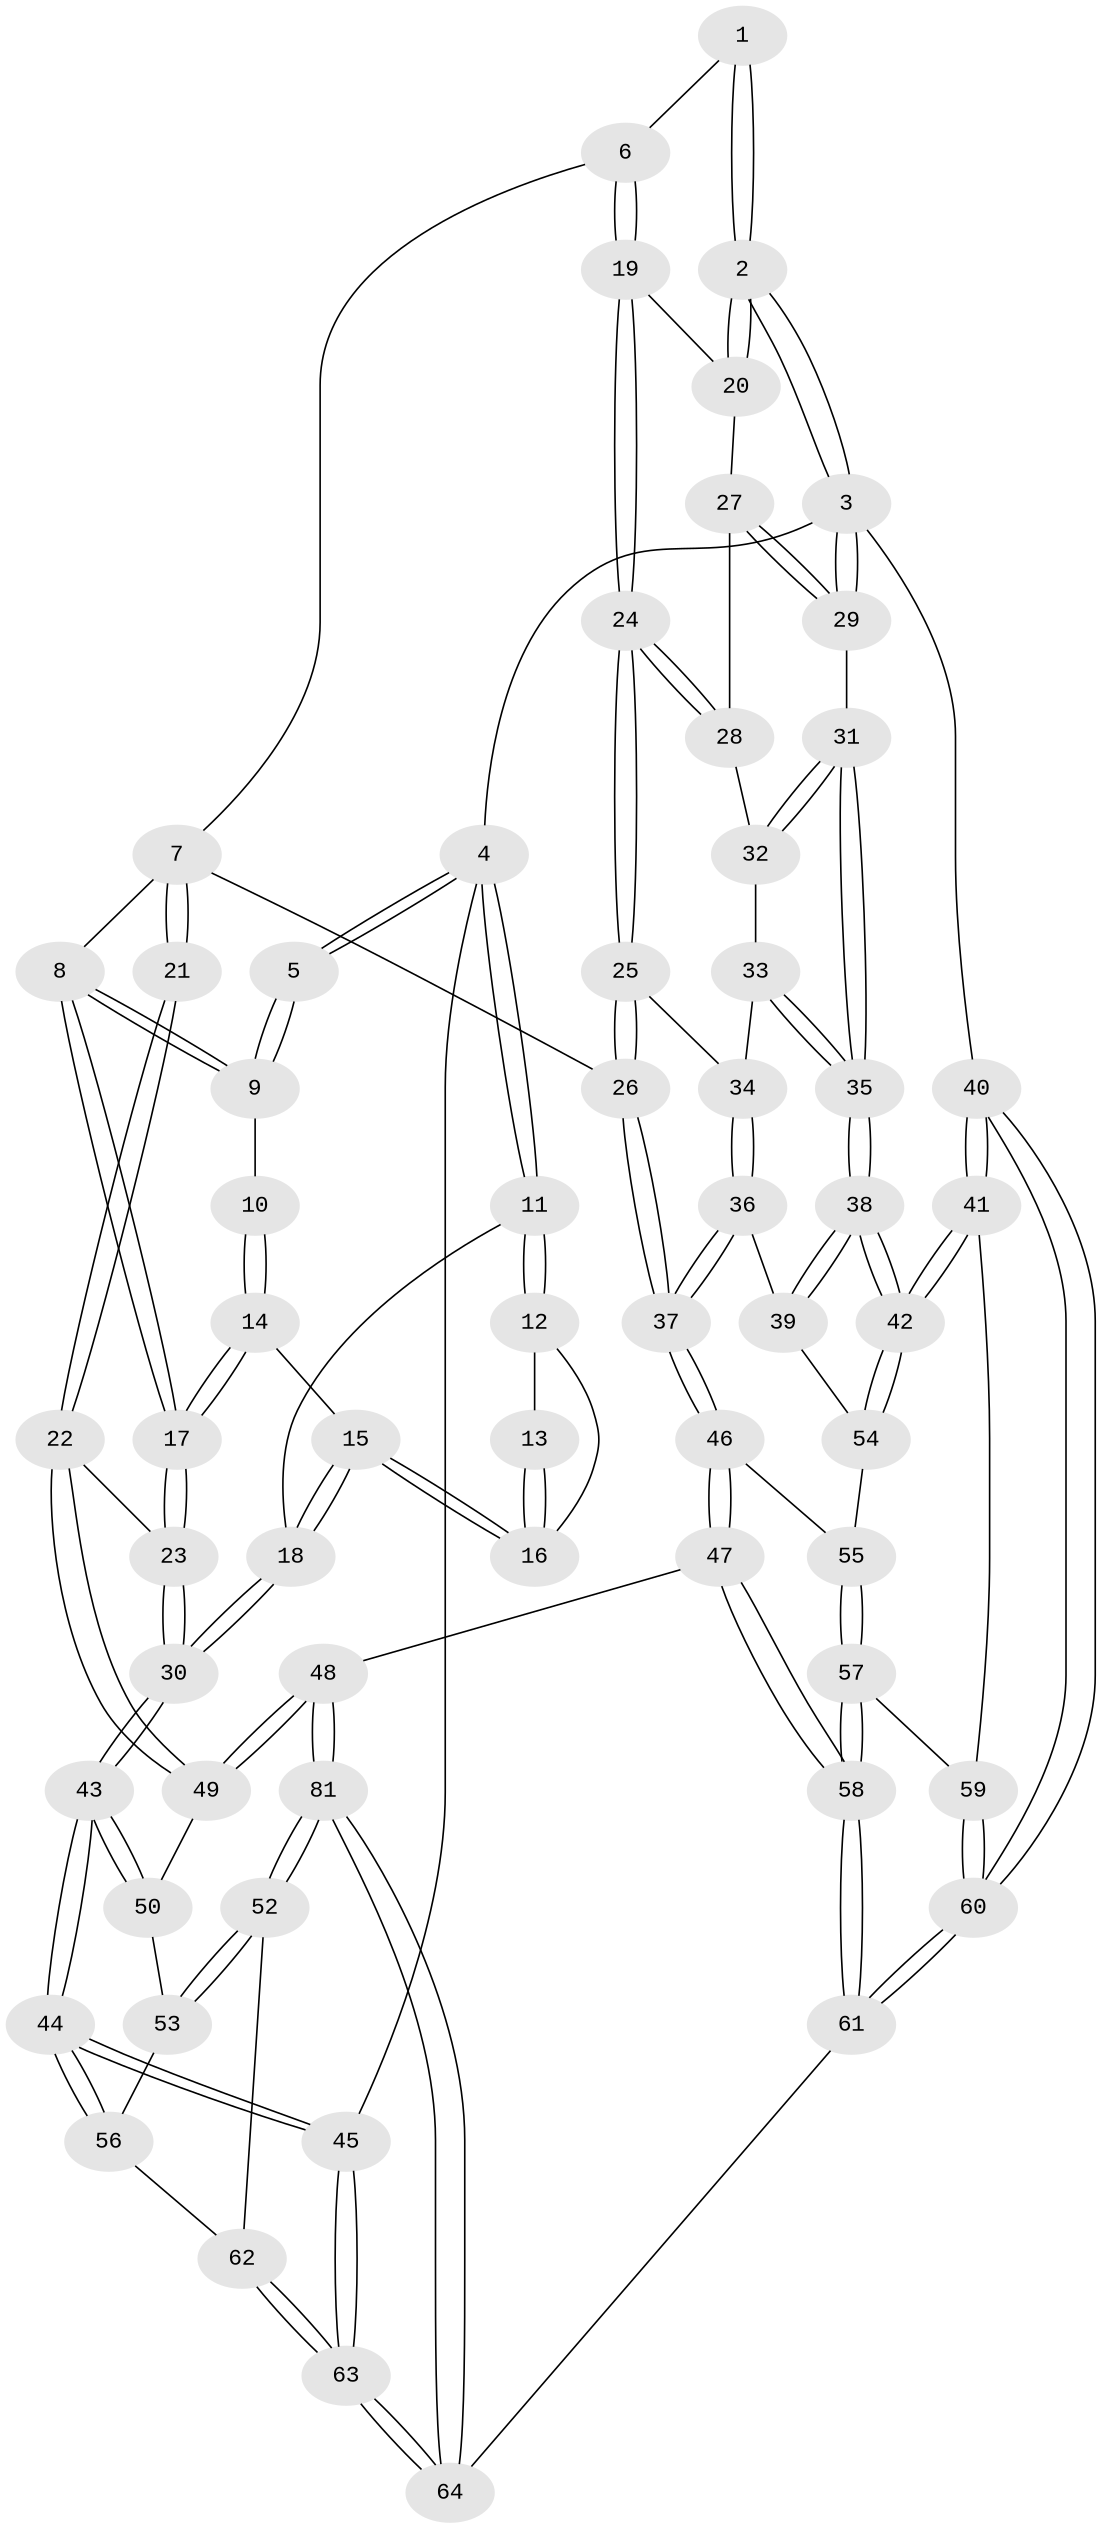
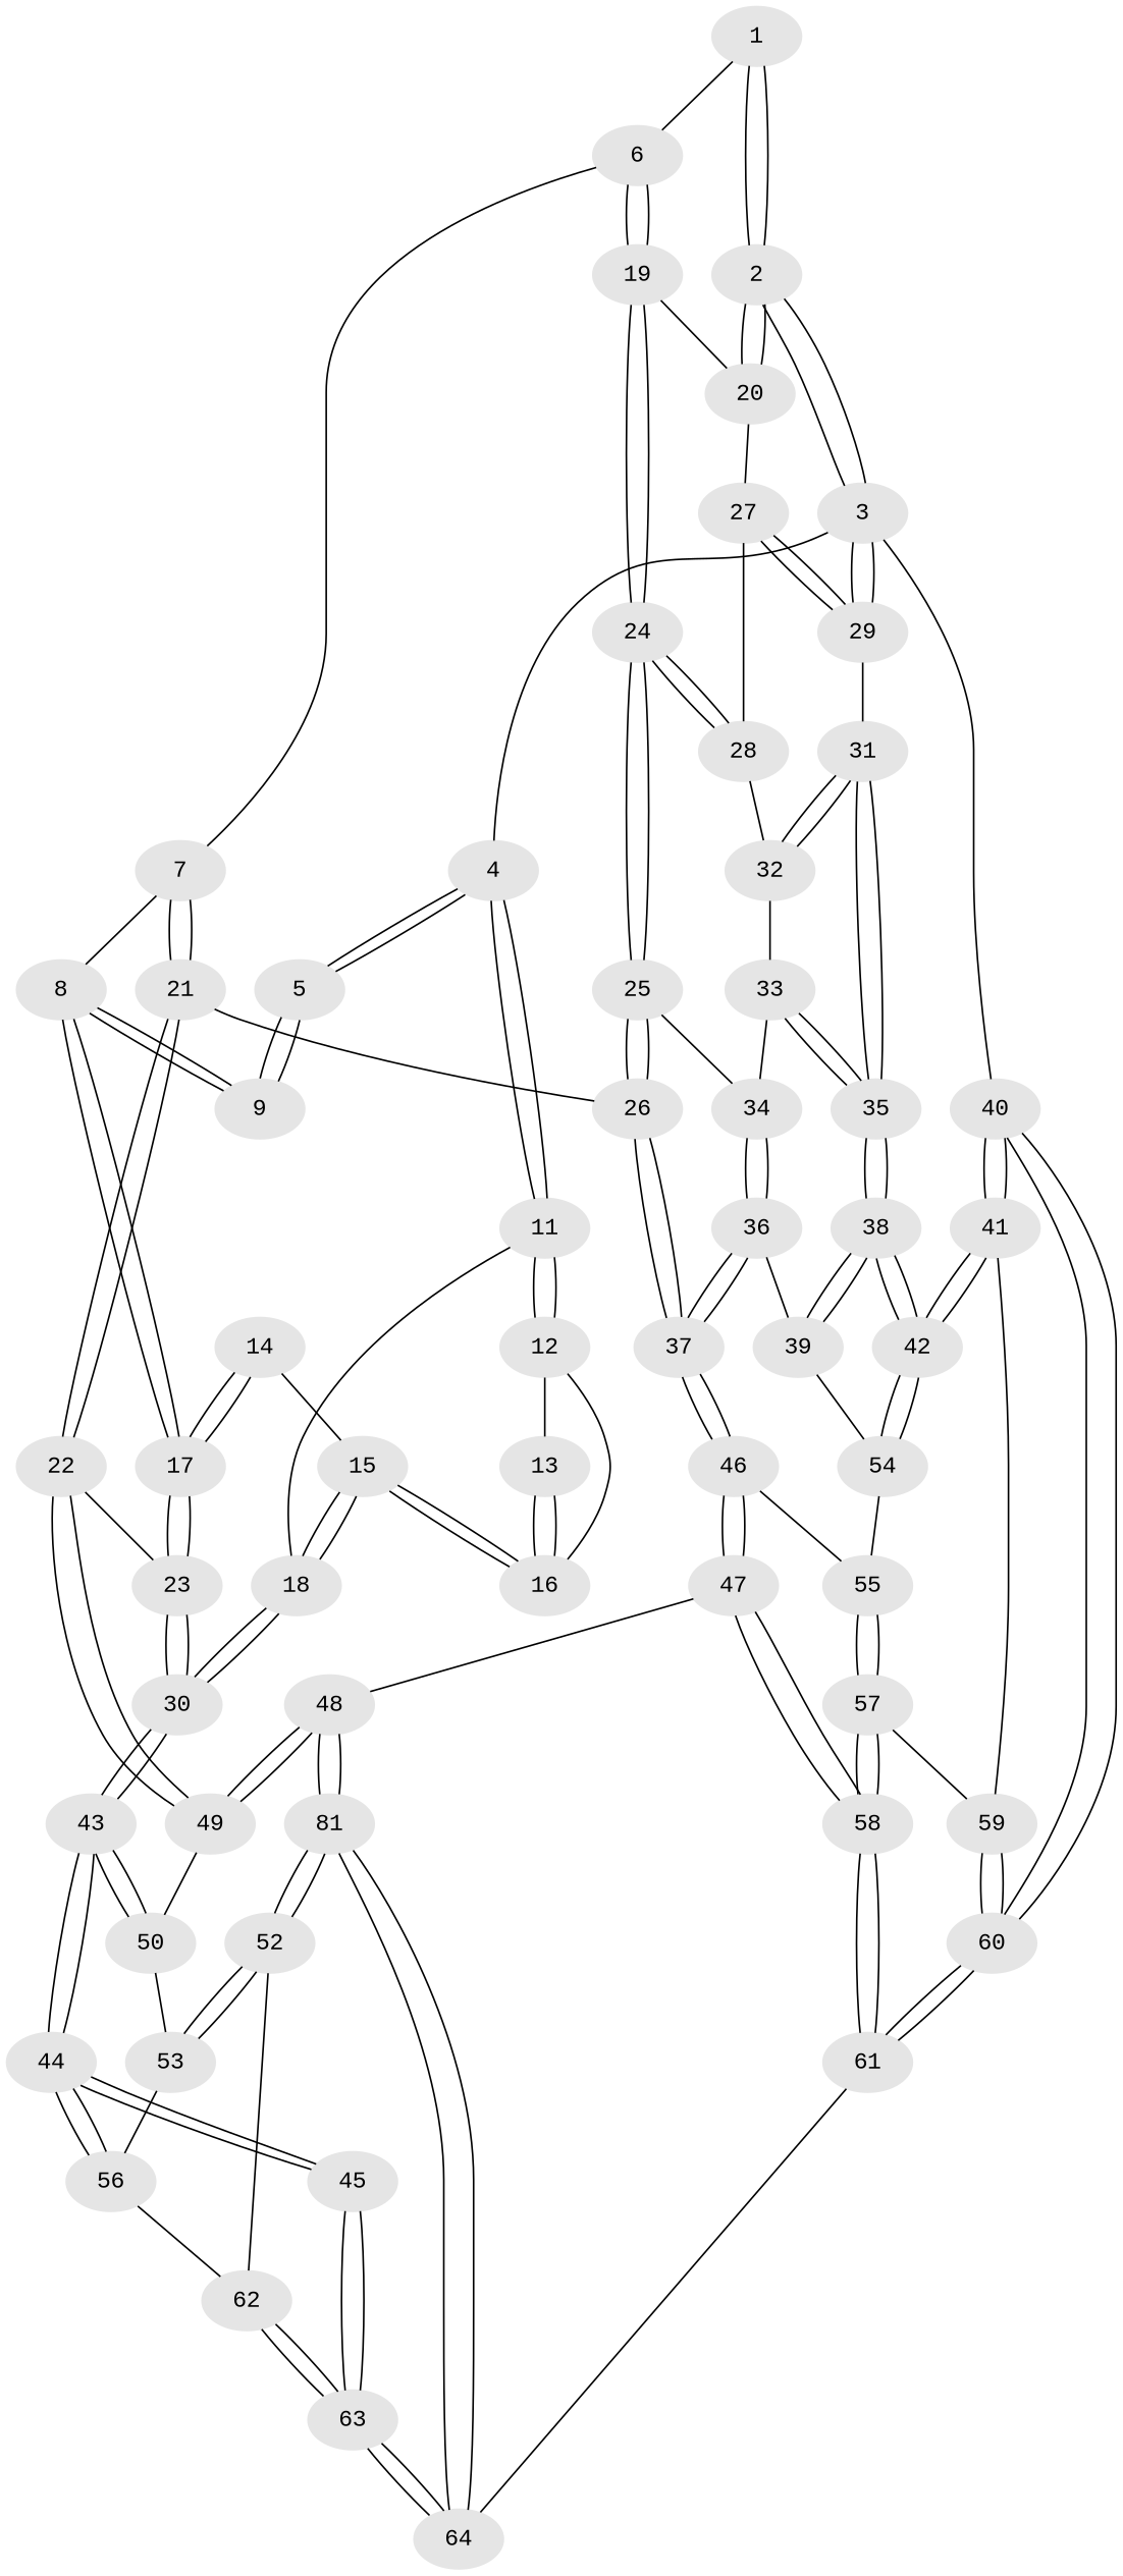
  graph {
    fontname="Liberation Mono"
    node [color=gray90 fontname="Liberation Mono" style=filled]
    edge [fontname="Liberation Mono"]
    1
    2
    6
    3
    20
    7
    19
    4
    29
    40
    27
    5
    11
    45
    31
    41
    60
    9
    12
    18
    63
-   10
    8
    21
    24
    17
    22
    26
    23
    14
    15
    13
    16
    30
    43
    25
    28
    49
    37
    50
    34
    32
    36
    46
    33
    35
    44
    38
    39
    42
    54
    47
    55
    59
    61
    56
    53
    62
    64
    48
    58
    57
    n63 [label=81]
    52
    1 -- 2
    1 -- 2
    1 -- 6
    2 -- 3
    2 -- 3
    2 -- 20
    2 -- 20
    6 -- 7
    6 -- 19
    6 -- 19
    3 -- 4
    3 -- 29
    3 -- 29
    3 -- 40
    20 -- 27
    7 -- 8
    7 -- 21
    7 -- 21
    19 -- 20
    19 -- 24
    19 -- 24
    4 -- 5
    4 -- 5
    4 -- 11
    4 -- 11
-   4 -- 45
    29 -- 31
    40 -- 41
    40 -- 41
    40 -- 60
    40 -- 60
    27 -- 29
    27 -- 29
    27 -- 28
    5 -- 9
    5 -- 9
    11 -- 12
    11 -- 12
    11 -- 18
    45 -- 63
    45 -- 63
    31 -- 32
    31 -- 32
    31 -- 35
    31 -- 35
    41 -- 42
    41 -- 42
    41 -- 59
    60 -- 61
    60 -- 61
-   9 -- 10
    12 -- 13
    12 -- 16
    18 -- 30
    18 -- 30
    63 -- 64
    63 -- 64
-   10 -- 14
-   10 -- 14
    8 -- 9
    8 -- 9
    8 -- 17
    8 -- 17
    21 -- 22
    21 -- 22
-   7 -- 26
+   21 -- 26
    24 -- 25
    24 -- 25
    24 -- 28
    24 -- 28
    17 -- 23
    17 -- 23
    22 -- 23
    22 -- 49
    22 -- 49
    26 -- 37
    26 -- 37
    23 -- 30
    23 -- 30
    14 -- 17
    14 -- 17
    14 -- 15
    15 -- 18
    15 -- 18
    15 -- 16
    15 -- 16
    13 -- 16
    13 -- 16
    30 -- 43
    30 -- 43
    43 -- 50
    43 -- 50
    43 -- 44
    43 -- 44
    25 -- 26
    25 -- 26
    25 -- 34
    28 -- 32
    49 -- 50
    37 -- 46
    37 -- 46
    50 -- 53
    34 -- 36
    34 -- 36
    32 -- 33
    36 -- 37
    36 -- 37
    36 -- 39
    46 -- 47
    46 -- 47
    46 -- 55
    33 -- 34
    33 -- 35
    33 -- 35
    35 -- 38
    35 -- 38
    44 -- 45
    44 -- 45
    44 -- 56
    44 -- 56
    38 -- 39
    38 -- 39
    38 -- 42
    38 -- 42
    39 -- 54
    42 -- 54
    42 -- 54
    54 -- 55
    47 -- 48
    47 -- 58
    47 -- 58
    55 -- 57
    55 -- 57
    59 -- 60
    59 -- 60
    61 -- 64
    56 -- 62
    53 -- 56
    62 -- 63
    62 -- 63
    48 -- 49
    48 -- 49
    48 -- n63
    48 -- n63
    58 -- 61
    58 -- 61
    57 -- 59
    57 -- 58
    57 -- 58
    n63 -- 64
    n63 -- 64
    n63 -- 52
    n63 -- 52
    52 -- 53
    52 -- 53
    52 -- 62
  }
